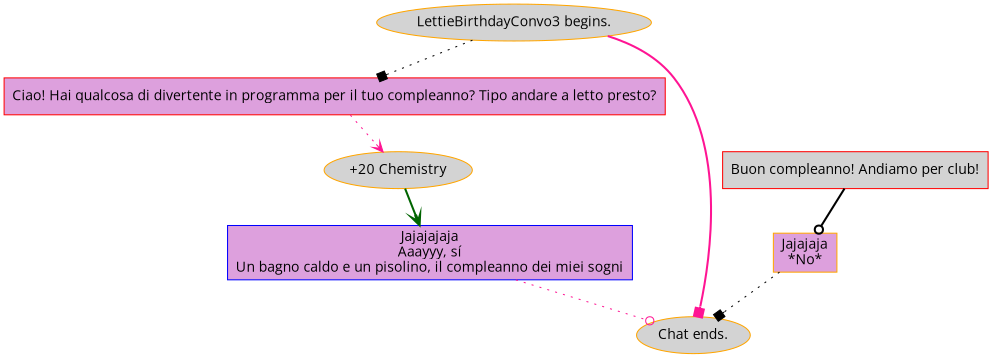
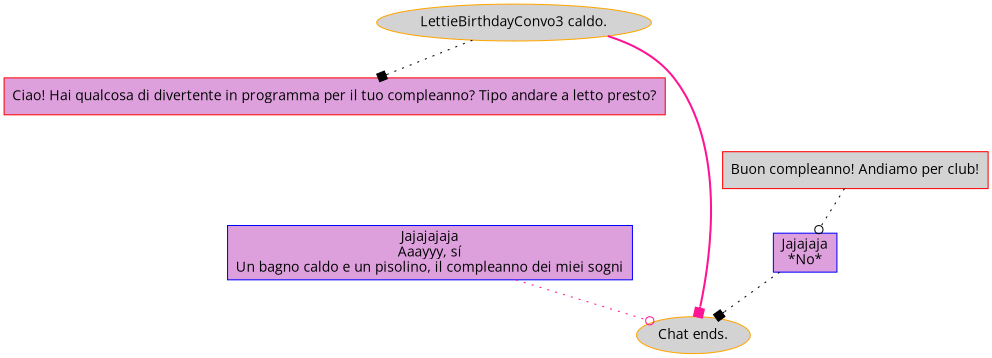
  digraph {
    fontname="Open Sans"
    node [color=orange fillcolor=lightgrey fontname="Open Sans" style=filled shape=box]
    edge [arrowhead=box color=black fontname="Open Sans" style=dotted]
-   "LettieBirthdayConvo3 begins." [shape=""]
+   "LettieBirthdayConvo3 begins." [label="LettieBirthdayConvo3 caldo." shape=""]
    n2 [color=red fillcolor=plum label="Ciao! Hai qualcosa di divertente in programma per il tuo compleanno? Tipo andare a letto presto?"]
    "Chat ends." [shape=""]
-   n4 [label="+20 Chemistry" shape=""]
    n5 [color=red label="Buon compleanno! Andiamo per club!"]
-   n6 [fillcolor=plum label="Jajajaja\n*No*"]
+   n6 [color=blue fillcolor=plum label="Jajajaja\n*No*"]
    n7 [color=blue fillcolor=plum label="Jajajajaja\nAaayyy, sí\nUn bagno caldo e un pisolino, il compleanno dei miei sogni"]
    "LettieBirthdayConvo3 begins." -> n2
    "LettieBirthdayConvo3 begins." -> "Chat ends." [color=deeppink style=bold]
-   n2 -> n4 [arrowhead=vee color=deeppink]
-   n4 -> n7 [arrowhead=vee color=darkgreen style=bold]
-   n5 -> n6 [arrowhead=odot style=bold]
+   n5 -> n6 [arrowhead=odot]
    n6 -> "Chat ends."
    n7 -> "Chat ends." [arrowhead=odot color=deeppink]
  }
